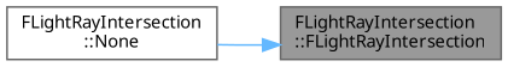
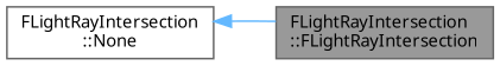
  digraph {
    rankdir=RL
    fontname="Noto Sans"
    node [fontname="Noto Sans" fontsize=10 shape=box style=filled]
    n1 [color=gray40 fillcolor=grey60 fontcolor=black height=0.2 label="FLightRayIntersection\l::FLightRayIntersection" width=0.4]
    n2 [color=grey40 fillcolor=white height=0.2 label="FLightRayIntersection\l::None" width=0.4]
-   n1 -> n2 [color=steelblue1 dir=back fontname="Noto Sans" fontsize=10 labelfontname=Helvetica labelfontsize=10 style=solid]
+   n2 -> n1 [color=steelblue1 dir=back fontname="Noto Sans" fontsize=10 labelfontname=Helvetica labelfontsize=10 style=solid]
  }
